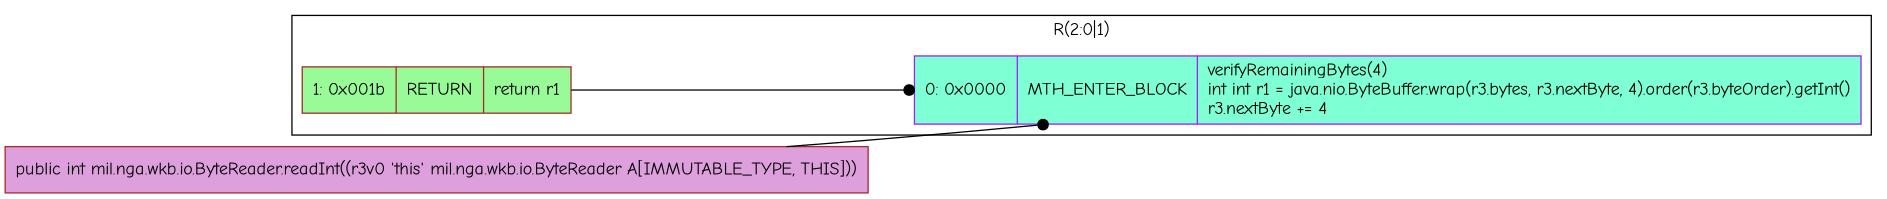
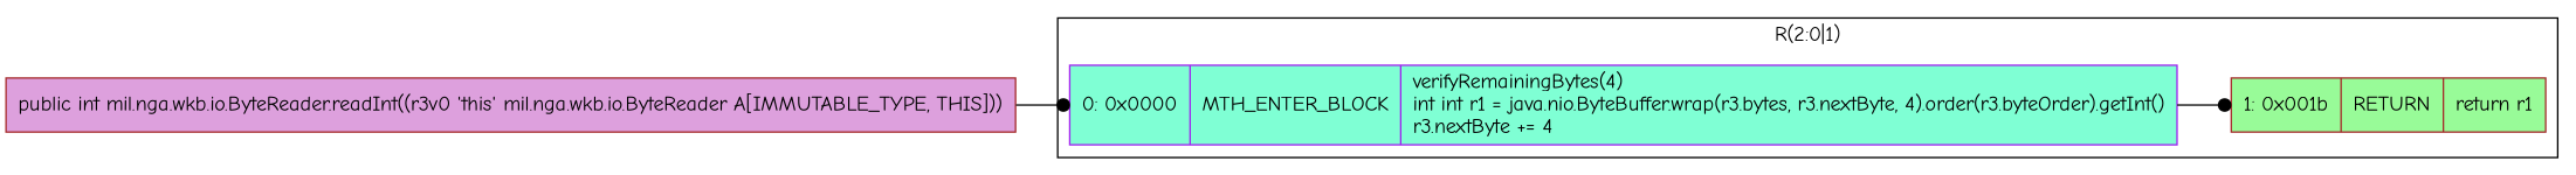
  digraph {
    rankdir=LR
    fontname="Comic Neue"
    node [color=brown shape=record style=filled fontname="Comic Neue"]
    edge [arrowhead=dot fontname="Comic Neue"]
    n1 [color=purple label="{0\:\ 0x0000|MTH_ENTER_BLOCK\l|verifyRemainingBytes(4)\lint int r1 = java.nio.ByteBuffer.wrap(r3.bytes, r3.nextByte, 4).order(r3.byteOrder).getInt()\lr3.nextByte += 4\l}" fillcolor=aquamarine]
    n2 [label="{1\:\ 0x001b|RETURN\l|return r1\l}" fillcolor=palegreen]
    n3 [label="{public int mil.nga.wkb.io.ByteReader.readInt((r3v0 'this' mil.nga.wkb.io.ByteReader A[IMMUTABLE_TYPE, THIS])) }" fillcolor=plum]
    subgraph cluster_1 {
      label="R(2:0|1)"
      n1
      n2
    }
-   n2 -> n1
+   n1 -> n2
    n3 -> n1
  }
